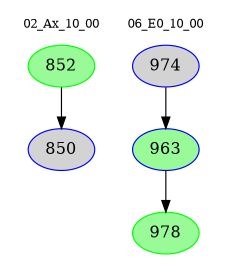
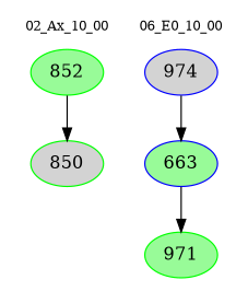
  digraph {
    node [color=blue fillcolor=palegreen style=filled]
    edge [color=black]
    n1 [color=green label=852]
-   n2 [fillcolor=lightgrey label=850]
+   n2 [color=green fillcolor=lightgrey label=850]
    n3 [fillcolor=lightgrey label=974]
-   n4 [label=963]
-   n5 [color=green label=978]
+   n4 [label=663]
+   n5 [color=green label=971]
    subgraph cluster_1 {
      color=white
      fontsize=10
      label="02_Ax_10_00"
      n1
      n2
    }
    subgraph cluster_2 {
      color=white
      fontsize=10
      label="06_E0_10_00"
      n3
      n4
      n5
    }
    n1 -> n2
    n3 -> n4
    n4 -> n5
  }
